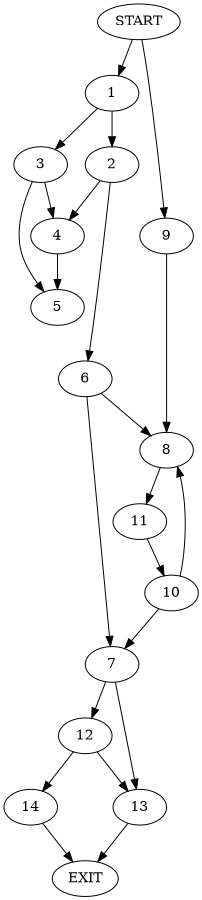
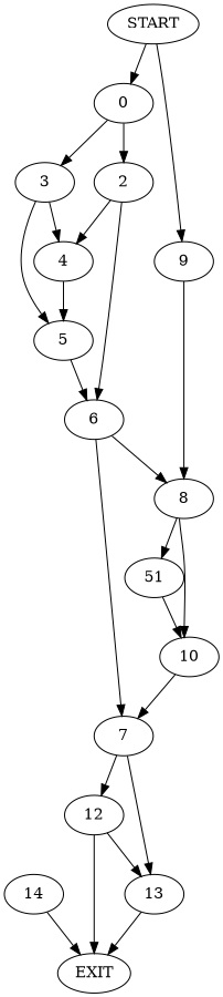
  digraph {
    n1 [label=START]
-   1
+   1 [label=0]
    9
    2
    3
    8
    n7 [label=EXIT]
    6
    4
    5
    7
    12
    13
    10
-   11
+   11 [label=51]
    14
    n1 -> 1
    n1 -> 9
    1 -> 2
    1 -> 3
    9 -> 8
    2 -> 6
    2 -> 4
    3 -> 4
    3 -> 5
-   10 -> 8
+   8 -> 10
    8 -> 11
    6 -> 8
    6 -> 7
    4 -> 5
+   5 -> 6
    7 -> 12
    7 -> 13
    12 -> 13
-   12 -> 14
+   12 -> n7
    13 -> n7
    10 -> 7
    11 -> 10
    14 -> n7
  }
